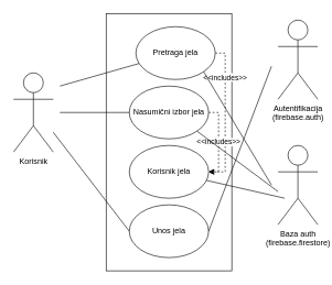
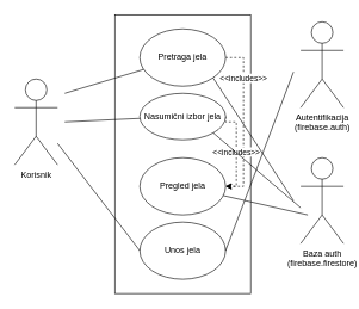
  <mxCell id="0" />
  <mxCell id="1" parent="0" />
  <mxCell id="2" value="Korisnik" style="shape=umlActor;verticalLabelPosition=bottom;verticalAlign=top;html=1;outlineConnect=0;" vertex="1" parent="1"><mxGeometry x="20" y="110" width="60" height="120" as="geometry" /></mxCell>
  <mxCell id="3" value="" style="rounded=0;whiteSpace=wrap;html=1;" vertex="1" parent="1"><mxGeometry x="160" y="20" width="190" height="390" as="geometry" /></mxCell>
  <mxCell id="4" value="&amp;lt;&amp;lt;includes&amp;gt;&amp;gt;" style="edgeStyle=orthogonalEdgeStyle;rounded=0;orthogonalLoop=1;jettySize=auto;html=1;entryX=1;entryY=0.5;entryDx=0;entryDy=0;startArrow=none;startFill=0;dashed=1;" edge="1" parent="1" source="6" target="7"><mxGeometry x="-0.522" relative="1" as="geometry"><Array as="points"><mxPoint x="340" y="80" /><mxPoint x="340" y="260" /></Array><mxPoint y="-1" as="offset" /></mxGeometry></mxCell>
  <mxCell id="5" value="&amp;lt;&amp;lt;includes&amp;gt;&amp;gt;" style="edgeStyle=orthogonalEdgeStyle;rounded=0;orthogonalLoop=1;jettySize=auto;html=1;startArrow=none;startFill=0;dashed=1;exitX=1;exitY=0.5;exitDx=0;exitDy=0;entryX=1;entryY=0.5;entryDx=0;entryDy=0;" edge="1" parent="1" source="9" target="7"><mxGeometry relative="1" as="geometry"><Array as="points"><mxPoint x="330" y="170" /><mxPoint x="330" y="260" /></Array></mxGeometry></mxCell>
- <mxCell id="6" value="Pretraga jela" style="ellipse;whiteSpace=wrap;html=1;" vertex="1" parent="1"><mxGeometry x="205" y="40" width="120" height="80" as="geometry" /></mxCell>
- <mxCell id="7" value="Korisnik jela" style="ellipse;whiteSpace=wrap;html=1;" vertex="1" parent="1"><mxGeometry x="195" y="220" width="120" height="80" as="geometry" /></mxCell>
+ <mxCell id="6" value="Pretraga jela" style="ellipse;whiteSpace=wrap;html=1;" vertex="1" parent="1"><mxGeometry x="195" y="40" width="120" height="80" as="geometry" /></mxCell>
+ <mxCell id="7" value="Pregled jela" style="ellipse;whiteSpace=wrap;html=1;" vertex="1" parent="1"><mxGeometry x="195" y="220" width="120" height="80" as="geometry" /></mxCell>
  <mxCell id="8" value="Unos jela" style="ellipse;whiteSpace=wrap;html=1;" vertex="1" parent="1"><mxGeometry x="195" y="310" width="120" height="80" as="geometry" /></mxCell>
- <mxCell id="9" value="Nasumični izbor jela" style="ellipse;whiteSpace=wrap;html=1;" vertex="1" parent="1"><mxGeometry x="195" y="130" width="120" height="80" as="geometry" /></mxCell>
+ <mxCell id="9" value="Nasumični izbor jela" style="ellipse;whiteSpace=wrap;html=1;" vertex="1" parent="1"><mxGeometry x="195" y="130" width="120" height="65" as="geometry" /></mxCell>
  <mxCell id="10" value="Autentifikacija&lt;br&gt;(firebase.auth)" style="shape=umlActor;verticalLabelPosition=bottom;verticalAlign=top;html=1;outlineConnect=0;" vertex="1" parent="1"><mxGeometry x="420" y="30" width="60" height="120" as="geometry" /></mxCell>
  <mxCell id="11" value="Baza auth&lt;br&gt;(firebase.firestore)" style="shape=umlActor;verticalLabelPosition=bottom;verticalAlign=top;html=1;outlineConnect=0;" vertex="1" parent="1"><mxGeometry x="420" y="220" width="60" height="120" as="geometry" /></mxCell>
  <mxCell id="12" value="" style="endArrow=none;html=1;" edge="1" parent="1" target="6"><mxGeometry width="50" height="50" relative="1" as="geometry"><mxPoint x="90" y="130" as="sourcePoint" /><mxPoint x="170" y="100" as="targetPoint" /></mxGeometry></mxCell>
  <mxCell id="13" value="" style="endArrow=none;html=1;" edge="1" parent="1" target="9"><mxGeometry width="50" height="50" relative="1" as="geometry"><mxPoint x="90" y="170" as="sourcePoint" /><mxPoint x="170" y="100" as="targetPoint" /></mxGeometry></mxCell>
  <mxCell id="14" value="" style="endArrow=none;html=1;entryX=0;entryY=0.5;entryDx=0;entryDy=0;" edge="1" parent="1" target="8"><mxGeometry width="50" height="50" relative="1" as="geometry"><mxPoint x="80" y="200" as="sourcePoint" /><mxPoint x="170" y="100" as="targetPoint" /></mxGeometry></mxCell>
  <mxCell id="15" value="" style="endArrow=none;html=1;exitX=1;exitY=0.5;exitDx=0;exitDy=0;" edge="1" parent="1" source="8"><mxGeometry width="50" height="50" relative="1" as="geometry"><mxPoint x="120" y="150" as="sourcePoint" /><mxPoint x="410" y="100" as="targetPoint" /></mxGeometry></mxCell>
  <mxCell id="16" value="" style="endArrow=none;html=1;exitX=1;exitY=1;exitDx=0;exitDy=0;" edge="1" parent="1" source="6"><mxGeometry width="50" height="50" relative="1" as="geometry"><mxPoint x="120" y="150" as="sourcePoint" /><mxPoint x="410" y="280" as="targetPoint" /></mxGeometry></mxCell>
  <mxCell id="17" value="" style="endArrow=none;html=1;exitX=1;exitY=1;exitDx=0;exitDy=0;" edge="1" parent="1" source="9"><mxGeometry width="50" height="50" relative="1" as="geometry"><mxPoint x="307.426" y="118.284" as="sourcePoint" /><mxPoint x="420" y="290" as="targetPoint" /></mxGeometry></mxCell>
  <mxCell id="18" value="" style="endArrow=none;html=1;" edge="1" parent="1" source="7"><mxGeometry width="50" height="50" relative="1" as="geometry"><mxPoint x="317.426" y="128.284" as="sourcePoint" /><mxPoint x="430" y="300" as="targetPoint" /></mxGeometry></mxCell>
